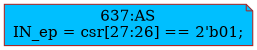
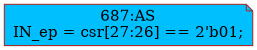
  strict digraph {
-   n1 [ast="<pyverilog.vparser.ast.Assign object at 0x7fae5e225450>" def_var="['IN_ep']" fillcolor=deepskyblue label="637:AS\nIN_ep = csr[27:26] == 2'b01;" statements="[]" style=filled typ=Assign use_var="['csr']" color=brown shape=note]
+   n1 [ast="<pyverilog.vparser.ast.Assign object at 0x7fae5e225450>" def_var="['IN_ep']" fillcolor=deepskyblue label="687:AS\nIN_ep = csr[27:26] == 2'b01;" statements="[]" style=filled typ=Assign use_var="['csr']" color=brown shape=note]
  }
